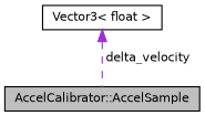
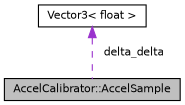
  digraph {
    node [color=black fontname=Helvetica fontsize=10 shape=record style=filled]
    n1 [fillcolor=grey75 fontcolor=black height=0.2 label="AccelCalibrator::AccelSample" width=0.4]
    n2 [fillcolor=white height=0.2 label="Vector3\< float \>" width=0.4]
-   n2 -> n1 [color=darkorchid3 dir=back fontname=Helvetica fontsize=10 label=" delta_velocity" labelfontname=Helvetica labelfontsize=10 style=dashed]
+   n2 -> n1 [color=darkorchid3 dir=back fontname=Helvetica fontsize=10 label=" delta_delta" labelfontname=Helvetica labelfontsize=10 style=dashed]
  }
